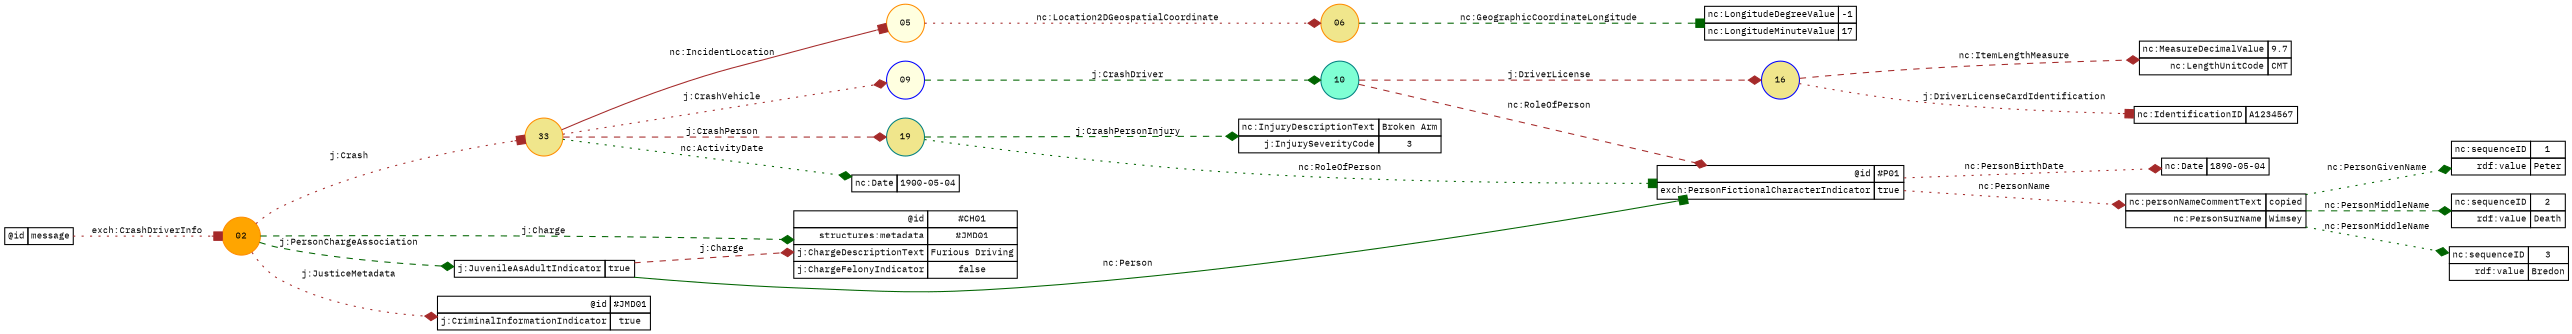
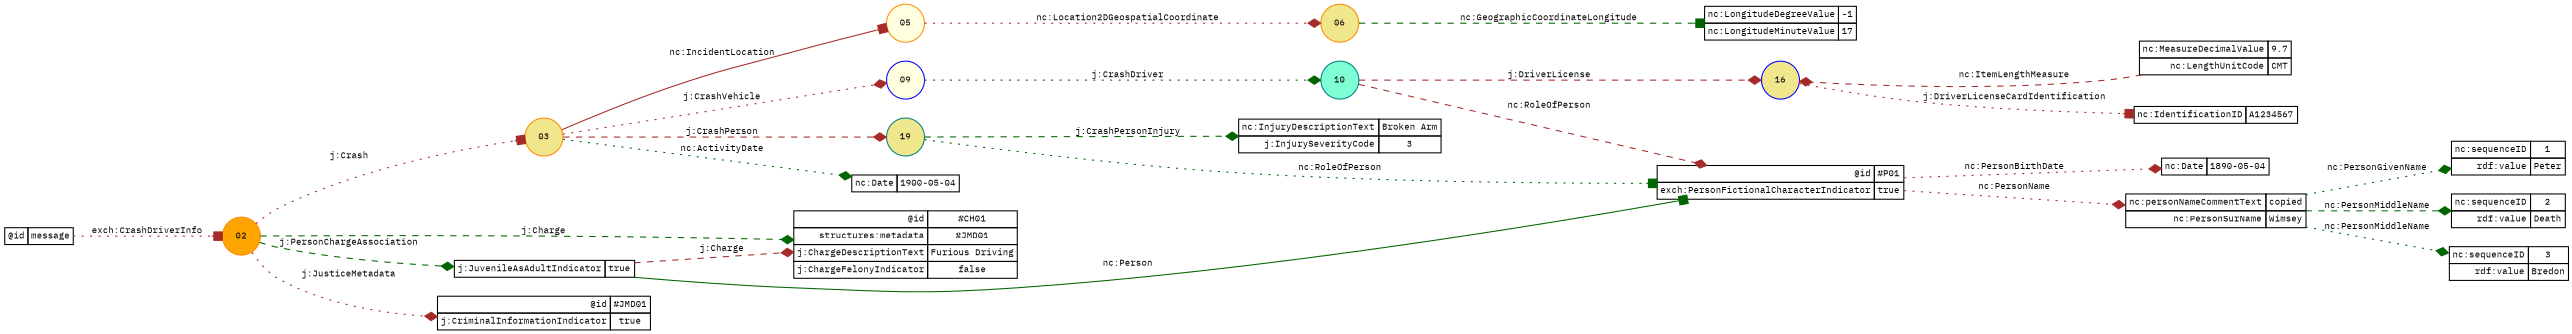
  digraph {
    fontname="IBM Plex Mono"
    fontsize=9
    rankdir=LR
    node [fontname="IBM Plex Mono" fontsize=9 margin=0 shape=plain]
    edge [arrowhead=diamond color=brown fontname="IBM Plex Mono" fontsize=9 style=dotted]
    n1 [label=< <table border="0" cellborder="1" cellspacing="0">  <tr>   <td align="right">@id</td>   <td>message</td>  </tr> </table> >]
    n2 [color=darkorange fillcolor=orange label=02 shape=circle style=filled]
-   n3 [color=darkorange fillcolor=khaki label=33 shape=circle style=filled]
+   n3 [color=darkorange fillcolor=khaki label=03 shape=circle style=filled]
    n4 [label=< <table border="0" cellborder="1" cellspacing="0">  <tr>   <td align="right">@id</td>   <td>#CH01</td>  </tr>  <tr>   <td align="right">structures:metadata</td>   <td>#JMD01</td>  </tr>  <tr>   <td align="right">j:ChargeDescriptionText</td>   <td>Furious Driving</td>  </tr>  <tr>   <td align="right">j:ChargeFelonyIndicator</td>   <td>false</td>  </tr> </table> >]
    n5 [label=< <table border="0" cellborder="1" cellspacing="0">  <tr>   <td align="right">j:JuvenileAsAdultIndicator</td>   <td>true</td>  </tr> </table> >]
    n6 [label=< <table border="0" cellborder="1" cellspacing="0">  <tr>   <td align="right">@id</td>   <td>#JMD01</td>  </tr>  <tr>   <td align="right">j:CriminalInformationIndicator</td>   <td>true</td>  </tr> </table> >]
    n7 [label=< <table border="0" cellborder="1" cellspacing="0">  <tr>   <td align="right">nc:Date</td>   <td>1900-05-04</td>  </tr> </table> >]
    n8 [color=darkorange fillcolor=lightyellow label=05 shape=circle style=filled]
    n9 [color=blue fillcolor=lightyellow label=09 shape=circle style=filled]
    n10 [color=teal fillcolor=khaki label=19 shape=circle style=filled]
    n11 [label=< <table border="0" cellborder="1" cellspacing="0">  <tr>   <td align="right">@id</td>   <td>#P01</td>  </tr>  <tr>   <td align="right">exch:PersonFictionalCharacterIndicator</td>   <td>true</td>  </tr> </table> >]
    n12 [color=darkorange fillcolor=khaki label=06 shape=circle style=filled]
    n13 [color=teal fillcolor=aquamarine label=10 shape=circle style=filled]
    n14 [label=< <table border="0" cellborder="1" cellspacing="0">  <tr>   <td align="right">nc:InjuryDescriptionText</td>   <td>Broken Arm</td>  </tr>  <tr>   <td align="right">j:InjurySeverityCode</td>   <td>3</td>  </tr> </table> >]
    n15 [label=< <table border="0" cellborder="1" cellspacing="0">  <tr>   <td align="right">nc:Date</td>   <td>1890-05-04</td>  </tr> </table> >]
    n16 [label=< <table border="0" cellborder="1" cellspacing="0">  <tr>   <td align="right">nc:personNameCommentText</td>   <td>copied</td>  </tr>  <tr>   <td align="right">nc:PersonSurName</td>   <td>Wimsey</td>  </tr> </table> >]
    n17 [label=< <table border="0" cellborder="1" cellspacing="0">  <tr>   <td align="right">nc:LongitudeDegreeValue</td>   <td>-1</td>  </tr>  <tr>   <td align="right">nc:LongitudeMinuteValue</td>   <td>17</td>  </tr> </table> >]
    n18 [color=blue fillcolor=khaki label=16 shape=circle style=filled]
    n19 [label=< <table border="0" cellborder="1" cellspacing="0">  <tr>   <td align="right">nc:IdentificationID</td>   <td>A1234567</td>  </tr> </table> >]
    n20 [label=< <table border="0" cellborder="1" cellspacing="0">  <tr>   <td align="right">nc:MeasureDecimalValue</td>   <td>9.7</td>  </tr>  <tr>   <td align="right">nc:LengthUnitCode</td>   <td>CMT</td>  </tr> </table> >]
    n21 [label=< <table border="0" cellborder="1" cellspacing="0">  <tr>   <td align="right">nc:sequenceID</td>   <td>1</td>  </tr>  <tr>   <td align="right">rdf:value</td>   <td>Peter</td>  </tr> </table> >]
    n22 [label=< <table border="0" cellborder="1" cellspacing="0">  <tr>   <td align="right">nc:sequenceID</td>   <td>2</td>  </tr>  <tr>   <td align="right">rdf:value</td>   <td>Death</td>  </tr> </table> >]
    n23 [label=< <table border="0" cellborder="1" cellspacing="0">  <tr>   <td align="right">nc:sequenceID</td>   <td>3</td>  </tr>  <tr>   <td align="right">rdf:value</td>   <td>Bredon</td>  </tr> </table> >]
    n1 -> n2 [arrowhead=box label="exch:CrashDriverInfo"]
    n2 -> n3 [arrowhead=box label="j:Crash"]
    n2 -> n4 [color=darkgreen label="j:Charge" style=dashed]
    n2 -> n5 [color=darkgreen label="j:PersonChargeAssociation" style=dashed]
    n2 -> n6 [label="j:JusticeMetadata"]
    n3 -> n7 [color=darkgreen label="nc:ActivityDate"]
    n3 -> n8 [arrowhead=box label="nc:IncidentLocation" style=solid]
    n3 -> n9 [label="j:CrashVehicle"]
    n3 -> n10 [label="j:CrashPerson" style=dashed]
    n5 -> n4 [label="j:Charge" style=dashed]
    n5 -> n11 [arrowhead=box color=darkgreen label="nc:Person" style=solid]
    n8 -> n12 [label="nc:Location2DGeospatialCoordinate"]
-   n9 -> n13 [color=darkgreen label="j:CrashDriver" style=dashed]
+   n9 -> n13 [color=darkgreen label="j:CrashDriver"]
    n10 -> n11 [arrowhead=box color=darkgreen label="nc:RoleOfPerson"]
    n10 -> n14 [color=darkgreen label="j:CrashPersonInjury" style=dashed]
    n11 -> n15 [label="nc:PersonBirthDate"]
    n11 -> n16 [label="nc:PersonName"]
    n12 -> n17 [arrowhead=box color=darkgreen label="nc:GeographicCoordinateLongitude" style=dashed]
    n13 -> n11 [label="nc:RoleOfPerson" style=dashed]
    n13 -> n18 [label="j:DriverLicense" style=dashed]
    n16 -> n21 [color=darkgreen label="nc:PersonGivenName"]
    n16 -> n22 [color=darkgreen label="nc:PersonMiddleName" style=dashed]
    n16 -> n23 [color=darkgreen label="nc:PersonMiddleName"]
    n18 -> n19 [arrowhead=box label="j:DriverLicenseCardIdentification"]
-   n18 -> n20 [label="nc:ItemLengthMeasure" style=dashed]
+   n20 -> n18 [label="nc:ItemLengthMeasure" style=dashed]
  }
